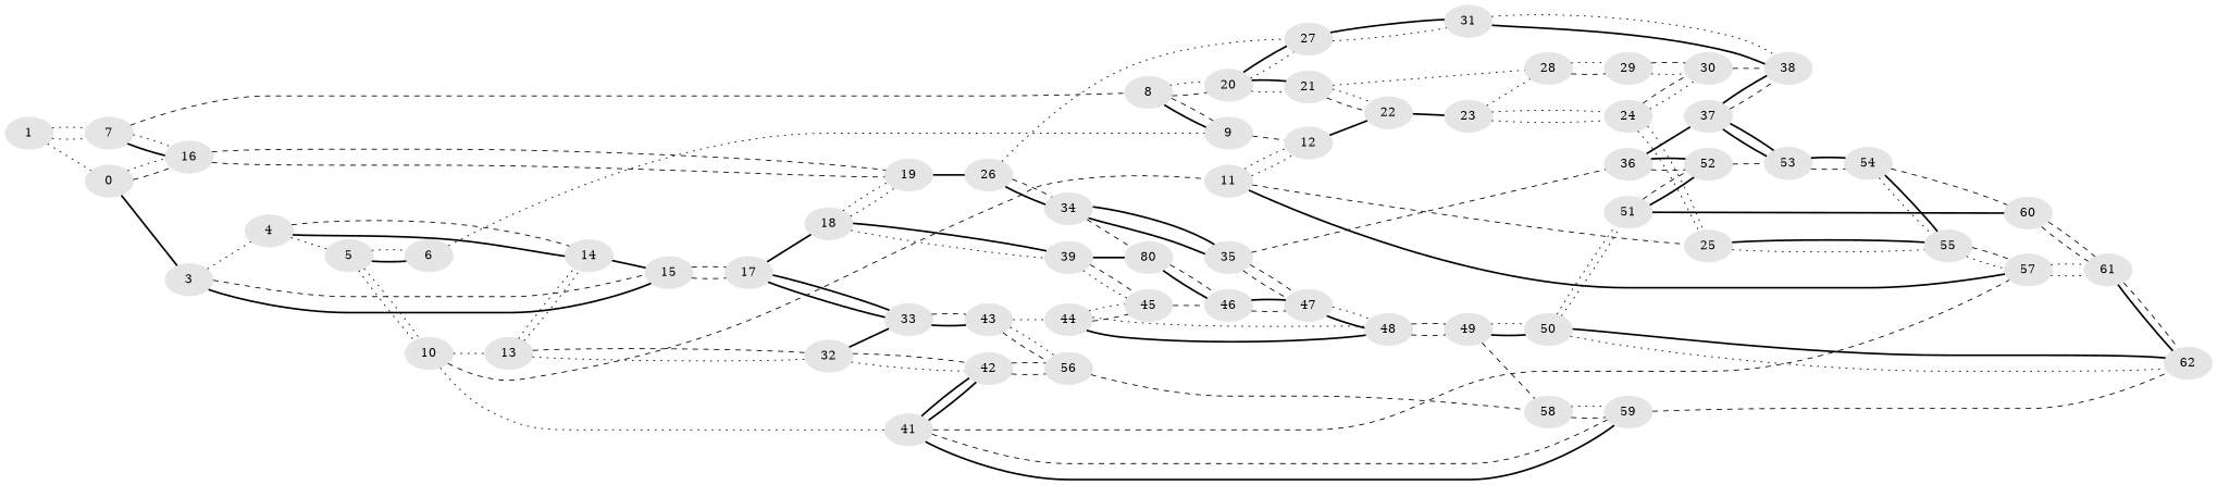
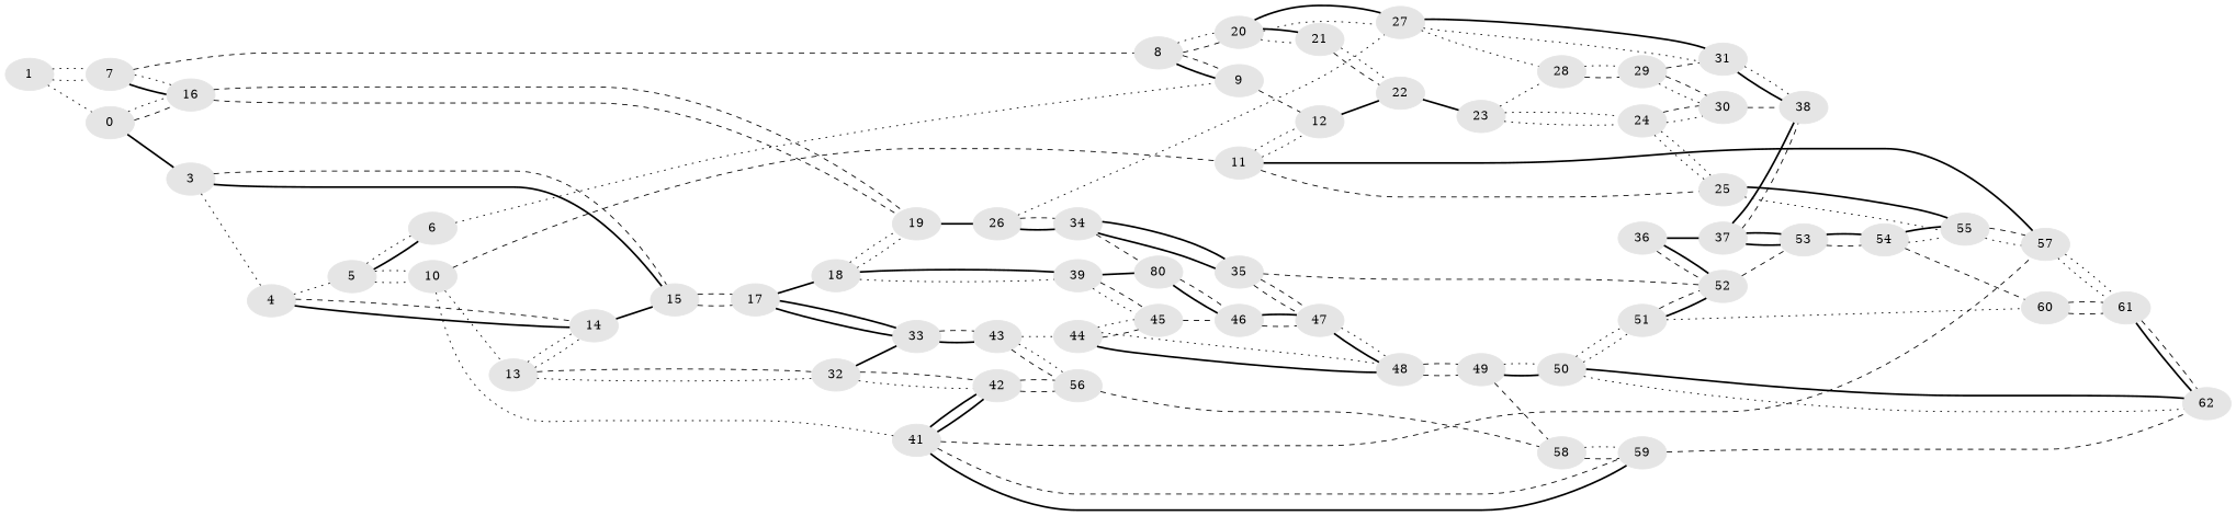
  graph {
    rankdir=LR
    node [color=gray90 style=filled]
    edge [style=dotted]
    n1 [label=0]
    1
    7
    3
    16
    8
    4
    15
    19
    5
    14
    17
    6
    10
    9
    11
    13
    41
    12
    20
    21
    27
    22
    25
    57
    32
    42
    59
    55
    61
    23
    33
    18
    26
    39
    43
    n37 [label=80]
    45
    34
    28
    31
    29
    24
    30
    38
    35
    56
    44
    36
    47
    46
    37
    52
    48
    53
    54
    62
    58
    49
    50
    51
    60
    n1 -- 3 [style=bold]
    n1 -- 16 [style=dashed]
    n1 -- 16
    1 -- n1
    1 -- 7
    1 -- 7
    7 -- 16 [style=bold]
    7 -- 16
    7 -- 8 [style=dashed]
    3 -- 4
    3 -- 15 [style=bold]
    3 -- 15 [style=dashed]
    16 -- 19 [style=dashed]
    16 -- 19 [style=dashed]
    8 -- 9 [style=bold]
    8 -- 9 [style=dashed]
    8 -- 20 [style=dashed]
    8 -- 20
    4 -- 5
    4 -- 14 [style=bold]
    4 -- 14 [style=dashed]
    15 -- 17 [style=dashed]
    15 -- 17 [style=dashed]
    19 -- 26 [style=bold]
    5 -- 6 [style=bold]
    5 -- 6
    5 -- 10
    5 -- 10
    14 -- 15 [style=bold]
    17 -- 33 [style=bold]
    17 -- 33 [style=bold]
    17 -- 18 [style=bold]
    6 -- 9
    10 -- 11 [style=dashed]
    10 -- 13
    10 -- 41
    9 -- 12 [style=dashed]
    11 -- 12
    11 -- 12
    11 -- 25 [style=dashed]
    11 -- 57 [style=bold]
    13 -- 14
    13 -- 14
    13 -- 32
    13 -- 32 [style=dashed]
    41 -- 57 [style=dashed]
    41 -- 42 [style=bold]
    41 -- 42 [style=bold]
    41 -- 59 [style=bold]
    41 -- 59 [style=dashed]
    12 -- 22 [style=bold]
    20 -- 21
    20 -- 21 [style=bold]
    20 -- 27
    20 -- 27 [style=bold]
    21 -- 22 [style=dashed]
    21 -- 22
-   21 -- 28
+   27 -- 28
    27 -- 31
    27 -- 31 [style=bold]
    22 -- 23 [style=bold]
    25 -- 55
    25 -- 55 [style=bold]
    57 -- 61
    57 -- 61
    32 -- 42
    32 -- 42 [style=dashed]
    32 -- 33 [style=bold]
    42 -- 56 [style=dashed]
    42 -- 56 [style=dashed]
    59 -- 62 [style=dashed]
    55 -- 57
    55 -- 57 [style=dashed]
    61 -- 62 [style=bold]
    61 -- 62 [style=dashed]
    23 -- 28
    23 -- 24
    23 -- 24
    33 -- 43 [style=bold]
    33 -- 43 [style=dashed]
    18 -- 19
    18 -- 19
    18 -- 39
    18 -- 39 [style=bold]
    26 -- 27
    26 -- 34 [style=bold]
    26 -- 34 [style=dashed]
    39 -- n37 [style=bold]
    39 -- 45
    39 -- 45 [style=dashed]
    43 -- 56 [style=dashed]
    43 -- 56
    43 -- 44
    n37 -- 46 [style=bold]
    n37 -- 46 [style=dashed]
    45 -- 46 [style=dashed]
    34 -- n37 [style=dashed]
    34 -- 35 [style=bold]
    34 -- 35 [style=bold]
    28 -- 29 [style=dashed]
    28 -- 29
    31 -- 38 [style=bold]
    31 -- 38
+   29 -- 31 [style=dashed]
    29 -- 30
    29 -- 30 [style=dashed]
    24 -- 25
    24 -- 25
    24 -- 30
    24 -- 30 [style=dashed]
    30 -- 38 [style=dashed]
-   35 -- 36 [style=dashed]
+   35 -- 52 [style=dashed]
    35 -- 47 [style=dashed]
    35 -- 47 [style=dashed]
    56 -- 58 [style=dashed]
    44 -- 45 [style=dashed]
    44 -- 45
    44 -- 48 [style=bold]
    44 -- 48
    36 -- 37 [style=bold]
    36 -- 52 [style=dashed]
    36 -- 52 [style=bold]
    47 -- 48 [style=bold]
    47 -- 48
    46 -- 47 [style=dashed]
    46 -- 47 [style=bold]
    37 -- 38 [style=dashed]
    37 -- 38 [style=bold]
    37 -- 53 [style=bold]
    37 -- 53 [style=bold]
    52 -- 53 [style=dashed]
    48 -- 49 [style=dashed]
    48 -- 49 [style=dashed]
    53 -- 54 [style=dashed]
    53 -- 54 [style=bold]
    54 -- 55
    54 -- 55 [style=bold]
    54 -- 60 [style=dashed]
    58 -- 59 [style=dashed]
    58 -- 59
    49 -- 58 [style=dashed]
    49 -- 50 [style=bold]
    49 -- 50
    50 -- 62
    50 -- 62 [style=bold]
    50 -- 51
    50 -- 51
    51 -- 52 [style=bold]
    51 -- 52 [style=dashed]
-   51 -- 60 [style=bold]
+   51 -- 60
    60 -- 61 [style=dashed]
    60 -- 61 [style=dashed]
  }
